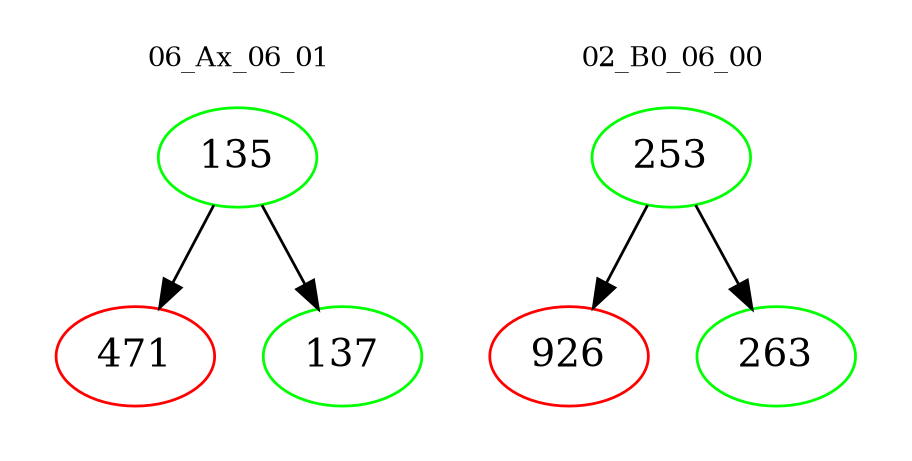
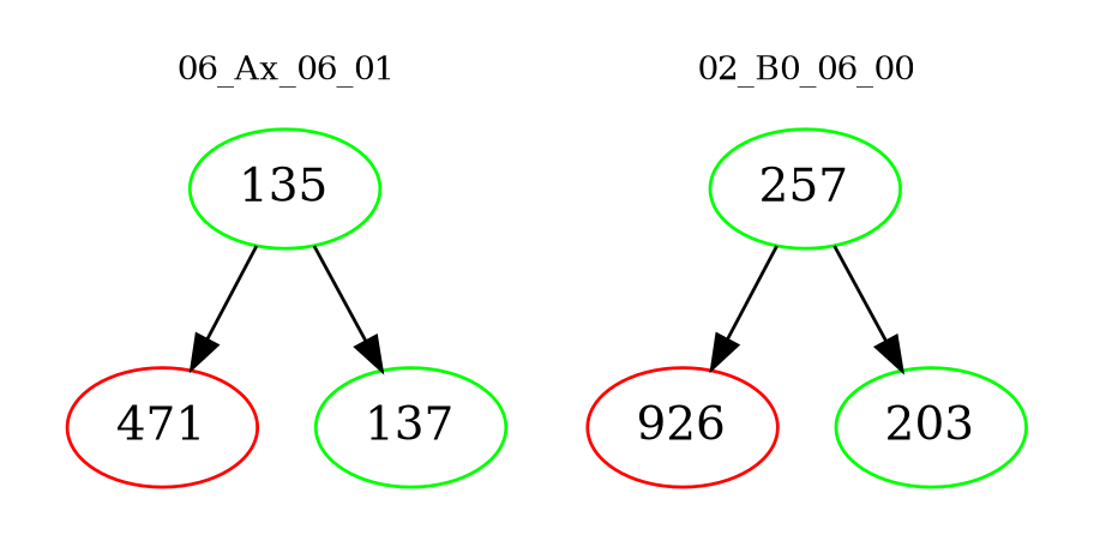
  digraph {
    node [color=green]
    edge [color=black]
    n1 [label=135]
    n2 [color=red label=471]
    n3 [label=137]
-   n4 [label=253]
+   n4 [label=257]
    n5 [color=red label=926]
-   n6 [label=263]
+   n6 [label=203]
    subgraph cluster_1 {
      color=white
      fontsize=10
      label="06_Ax_06_01"
      n1
      n2
      n3
    }
    subgraph cluster_2 {
      color=white
      fontsize=10
      label="02_B0_06_00"
      n4
      n5
      n6
    }
    n1 -> n2
    n1 -> n3
    n4 -> n5
    n4 -> n6
  }
